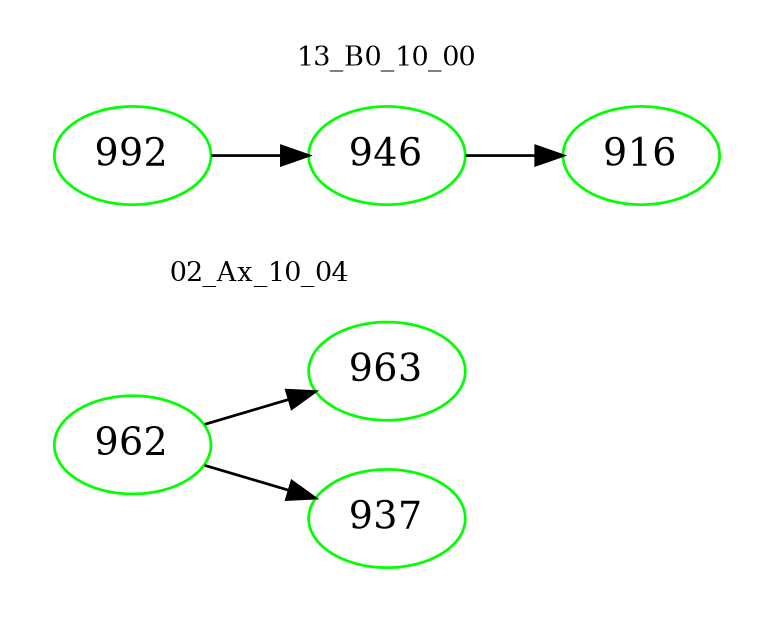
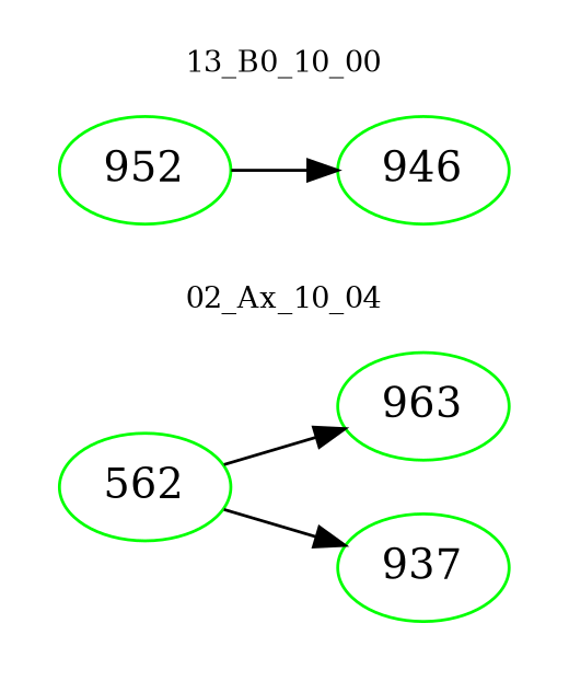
  digraph {
    rankdir=LR
    node [color=green]
    edge [color=black]
-   n1 [label=962]
+   n1 [label=562]
    n2 [label=937]
    n3 [label=963]
    n4 [label=946]
-   n5 [label=916]
-   n6 [label=992]
+   n6 [label=952]
    subgraph cluster_1 {
      color=white
      fontsize=10
      label="02_Ax_10_04"
      n1
      n2
      n3
    }
    subgraph cluster_2 {
      color=white
      fontsize=10
      label="13_B0_10_00"
      n4
-     n5
      n6
    }
    n1 -> n2
    n1 -> n3
-   n4 -> n5
    n6 -> n4
  }
